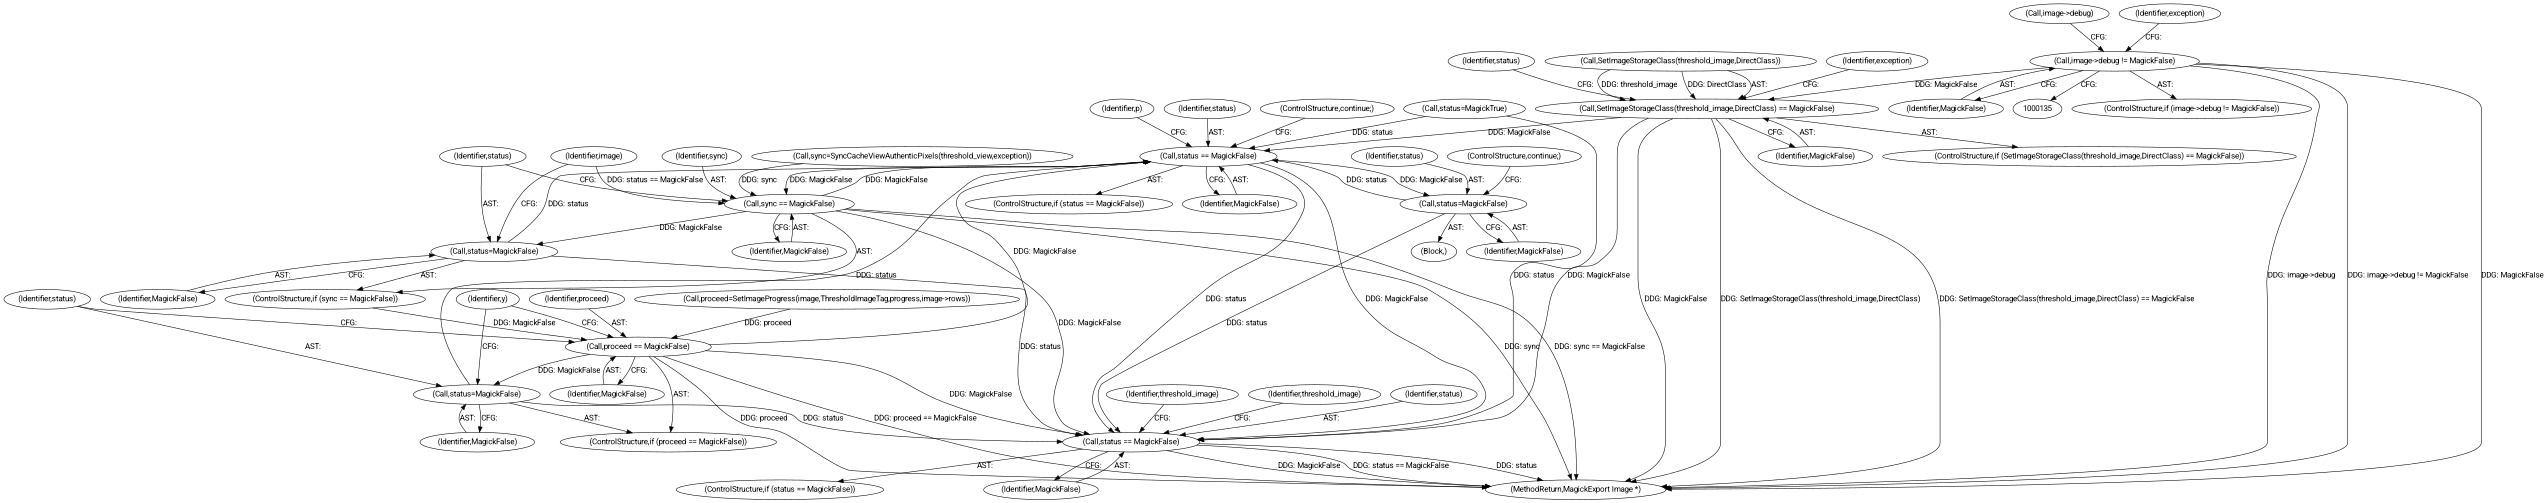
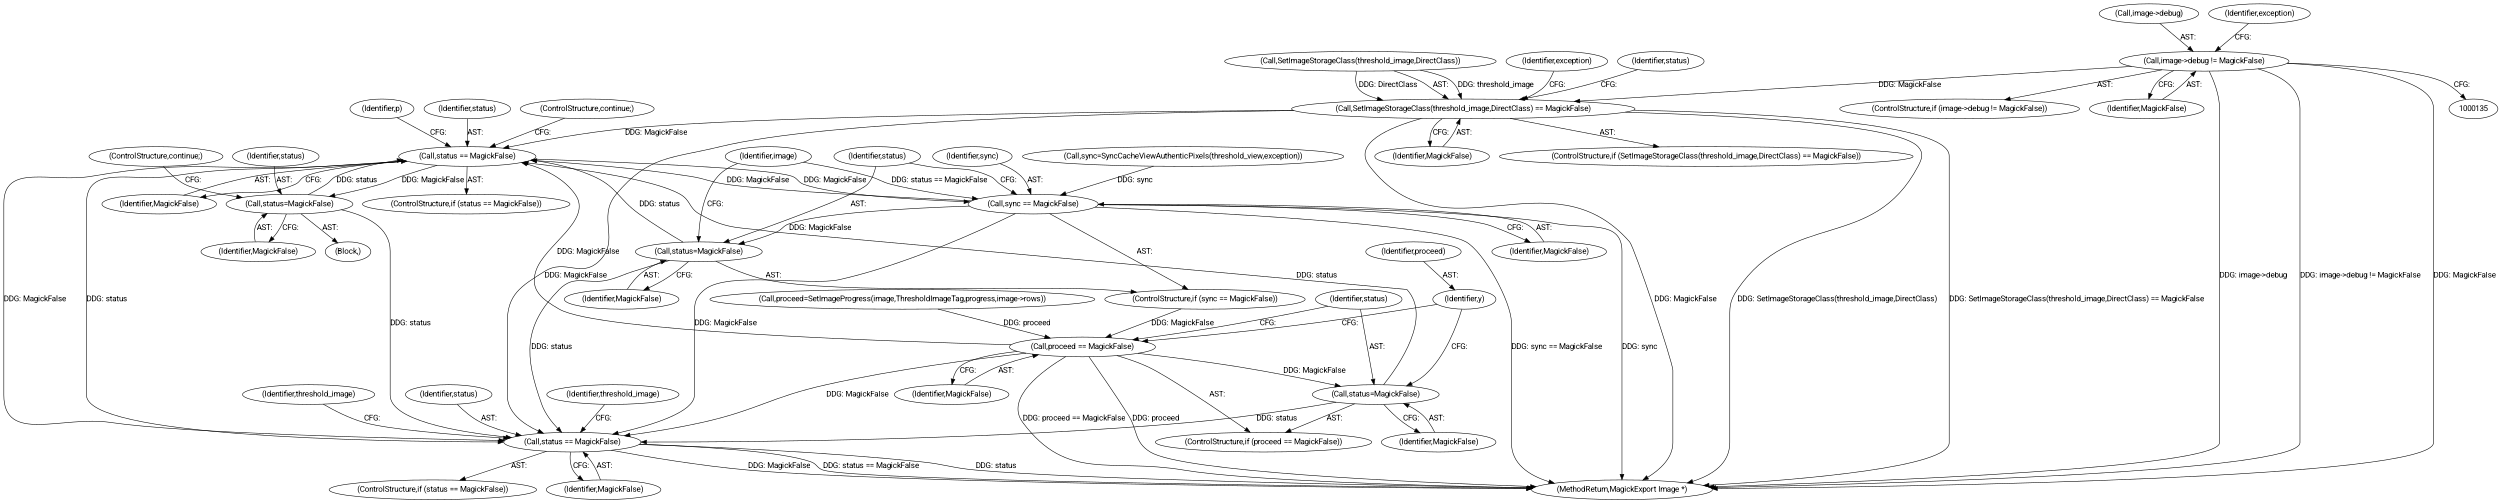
  digraph {
    fontname=Roboto
    node [fontname=Roboto]
    edge [fontname=Roboto]
    n1 [label="(Call,image->debug != MagickFalse)"]
    n2 [label="(Call,SetImageStorageClass(threshold_image,DirectClass) == MagickFalse)"]
    n3 [label="(ControlStructure,if (image->debug != MagickFalse))"]
    n4 [label="(MethodReturn,MagickExport Image *)"]
    n5 [label="(Identifier,MagickFalse)"]
    1000135
    n7 [label="(Call,status == MagickFalse)"]
    n8 [label="(Call,status == MagickFalse)"]
    n9 [label="(Identifier,MagickFalse)"]
    n10 [label="(ControlStructure,if (SetImageStorageClass(threshold_image,DirectClass) == MagickFalse))"]
    n11 [label="(Call,status=MagickFalse)"]
    n12 [label="(Call,sync == MagickFalse)"]
    n13 [label="(ControlStructure,if (status == MagickFalse))"]
    n14 [label="(Identifier,MagickFalse)"]
    n15 [label="(ControlStructure,if (status == MagickFalse))"]
    n16 [label="(Identifier,MagickFalse)"]
    n17 [label="(Identifier,MagickFalse)"]
    n18 [label="(Block,)"]
    n19 [label="(Call,status=MagickFalse)"]
    n20 [label="(ControlStructure,if (sync == MagickFalse))"]
    n21 [label="(Identifier,MagickFalse)"]
    n22 [label="(Identifier,MagickFalse)"]
    n23 [label="(Call,proceed == MagickFalse)"]
    n24 [label="(Call,status=MagickFalse)"]
    n25 [label="(Identifier,MagickFalse)"]
    n26 [label="(ControlStructure,if (proceed == MagickFalse))"]
    n27 [label="(Identifier,MagickFalse)"]
    n28 [label="(Identifier,proceed)"]
    n29 [label="(Identifier,status)"]
    n30 [label="(Call,proceed=SetImageProgress(image,ThresholdImageTag,progress,image->rows))"]
    n31 [label="(Identifier,threshold_image)"]
    n32 [label="(ControlStructure,continue;)"]
    n33 [label="(Identifier,sync)"]
    n34 [label="(Identifier,status)"]
    n35 [label="(Identifier,image)"]
    n36 [label="(Identifier,status)"]
    n37 [label="(ControlStructure,continue;)"]
    n38 [label="(Call,image->debug)"]
    n39 [label="(Identifier,y)"]
    n40 [label="(Call,sync=SyncCacheViewAuthenticPixels(threshold_view,exception))"]
    n41 [label="(Identifier,exception)"]
    n42 [label="(Identifier,p)"]
    n43 [label="(Identifier,status)"]
    n44 [label="(Identifier,exception)"]
    n45 [label="(Identifier,threshold_image)"]
    n46 [label="(Identifier,status)"]
    n47 [label="(Identifier,status)"]
-   n48 [label="(Call,status=MagickTrue)"]
    n49 [label="(Call,SetImageStorageClass(threshold_image,DirectClass))"]
    n1 -> n2 [label="DDG: MagickFalse"]
    n1 -> n3 [label="AST: "]
    n1 -> n4 [label="DDG: image->debug"]
    n1 -> n4 [label="DDG: image->debug != MagickFalse"]
    n1 -> n4 [label="DDG: MagickFalse"]
    n1 -> n5 [label="CFG: "]
    n1 -> 1000135 [label="CFG: "]
    n2 -> n4 [label="DDG: MagickFalse"]
    n2 -> n4 [label="DDG: SetImageStorageClass(threshold_image,DirectClass)"]
    n2 -> n4 [label="DDG: SetImageStorageClass(threshold_image,DirectClass) == MagickFalse"]
    n2 -> n7 [label="DDG: MagickFalse"]
    n2 -> n8 [label="DDG: MagickFalse"]
    n2 -> n9 [label="CFG: "]
    n2 -> n10 [label="AST: "]
    n5 -> n1 [label="AST: "]
    n7 -> n8 [label="DDG: status"]
    n7 -> n8 [label="DDG: MagickFalse"]
    n7 -> n11 [label="DDG: MagickFalse"]
    n7 -> n12 [label="DDG: MagickFalse"]
    n7 -> n13 [label="AST: "]
    n7 -> n14 [label="CFG: "]
    n8 -> n4 [label="DDG: status"]
    n8 -> n4 [label="DDG: MagickFalse"]
    n8 -> n4 [label="DDG: status == MagickFalse"]
    n8 -> n15 [label="AST: "]
    n8 -> n16 [label="CFG: "]
    n9 -> n2 [label="AST: "]
    n11 -> n7 [label="DDG: status"]
    n11 -> n8 [label="DDG: status"]
    n11 -> n17 [label="CFG: "]
    n11 -> n18 [label="AST: "]
    n12 -> n4 [label="DDG: sync"]
    n12 -> n4 [label="DDG: sync == MagickFalse"]
    n12 -> n7 [label="DDG: MagickFalse"]
    n12 -> n8 [label="DDG: MagickFalse"]
    n12 -> n19 [label="DDG: MagickFalse"]
    n12 -> n20 [label="AST: "]
    n12 -> n21 [label="CFG: "]
    n14 -> n7 [label="AST: "]
    n16 -> n8 [label="AST: "]
    n17 -> n11 [label="AST: "]
    n19 -> n7 [label="DDG: status"]
    n19 -> n8 [label="DDG: status"]
    n19 -> n20 [label="AST: "]
    n19 -> n22 [label="CFG: "]
    n20 -> n23 [label="DDG: MagickFalse"]
    n21 -> n12 [label="AST: "]
    n22 -> n19 [label="AST: "]
    n23 -> n4 [label="DDG: proceed"]
    n23 -> n4 [label="DDG: proceed == MagickFalse"]
    n23 -> n7 [label="DDG: MagickFalse"]
    n23 -> n8 [label="DDG: MagickFalse"]
    n23 -> n24 [label="DDG: MagickFalse"]
    n23 -> n25 [label="CFG: "]
    n23 -> n26 [label="AST: "]
    n24 -> n7 [label="DDG: status"]
    n24 -> n8 [label="DDG: status"]
    n24 -> n26 [label="AST: "]
    n24 -> n27 [label="CFG: "]
    n25 -> n23 [label="AST: "]
    n27 -> n24 [label="AST: "]
-   n28 -> n23 [label="AST: "]
+   n28 -> n39 [label="AST: "]
    n29 -> n23 [label="CFG: "]
    n29 -> n24 [label="AST: "]
    n30 -> n23 [label="DDG: proceed"]
    n31 -> n8 [label="CFG: "]
    n32 -> n11 [label="CFG: "]
    n33 -> n12 [label="AST: "]
    n34 -> n12 [label="CFG: "]
    n34 -> n19 [label="AST: "]
    n35 -> n12 [label="DDG: status == MagickFalse"]
    n35 -> n19 [label="CFG: "]
    n36 -> n11 [label="AST: "]
    n37 -> n7 [label="CFG: "]
-   n38 -> n1 [label="CFG: "]
+   n38 -> n1 [label="AST: "]
    n39 -> n23 [label="CFG: "]
    n39 -> n24 [label="CFG: "]
    n40 -> n12 [label="DDG: sync"]
    n41 -> n2 [label="CFG: "]
    n42 -> n7 [label="CFG: "]
    n43 -> n7 [label="AST: "]
    n44 -> n1 [label="CFG: "]
    n45 -> n8 [label="CFG: "]
    n46 -> n8 [label="AST: "]
    n47 -> n2 [label="CFG: "]
-   n48 -> n7 [label="DDG: status"]
-   n48 -> n8 [label="DDG: status"]
    n49 -> n2 [label="AST: "]
    n49 -> n2 [label="DDG: threshold_image"]
    n49 -> n2 [label="DDG: DirectClass"]
  }
